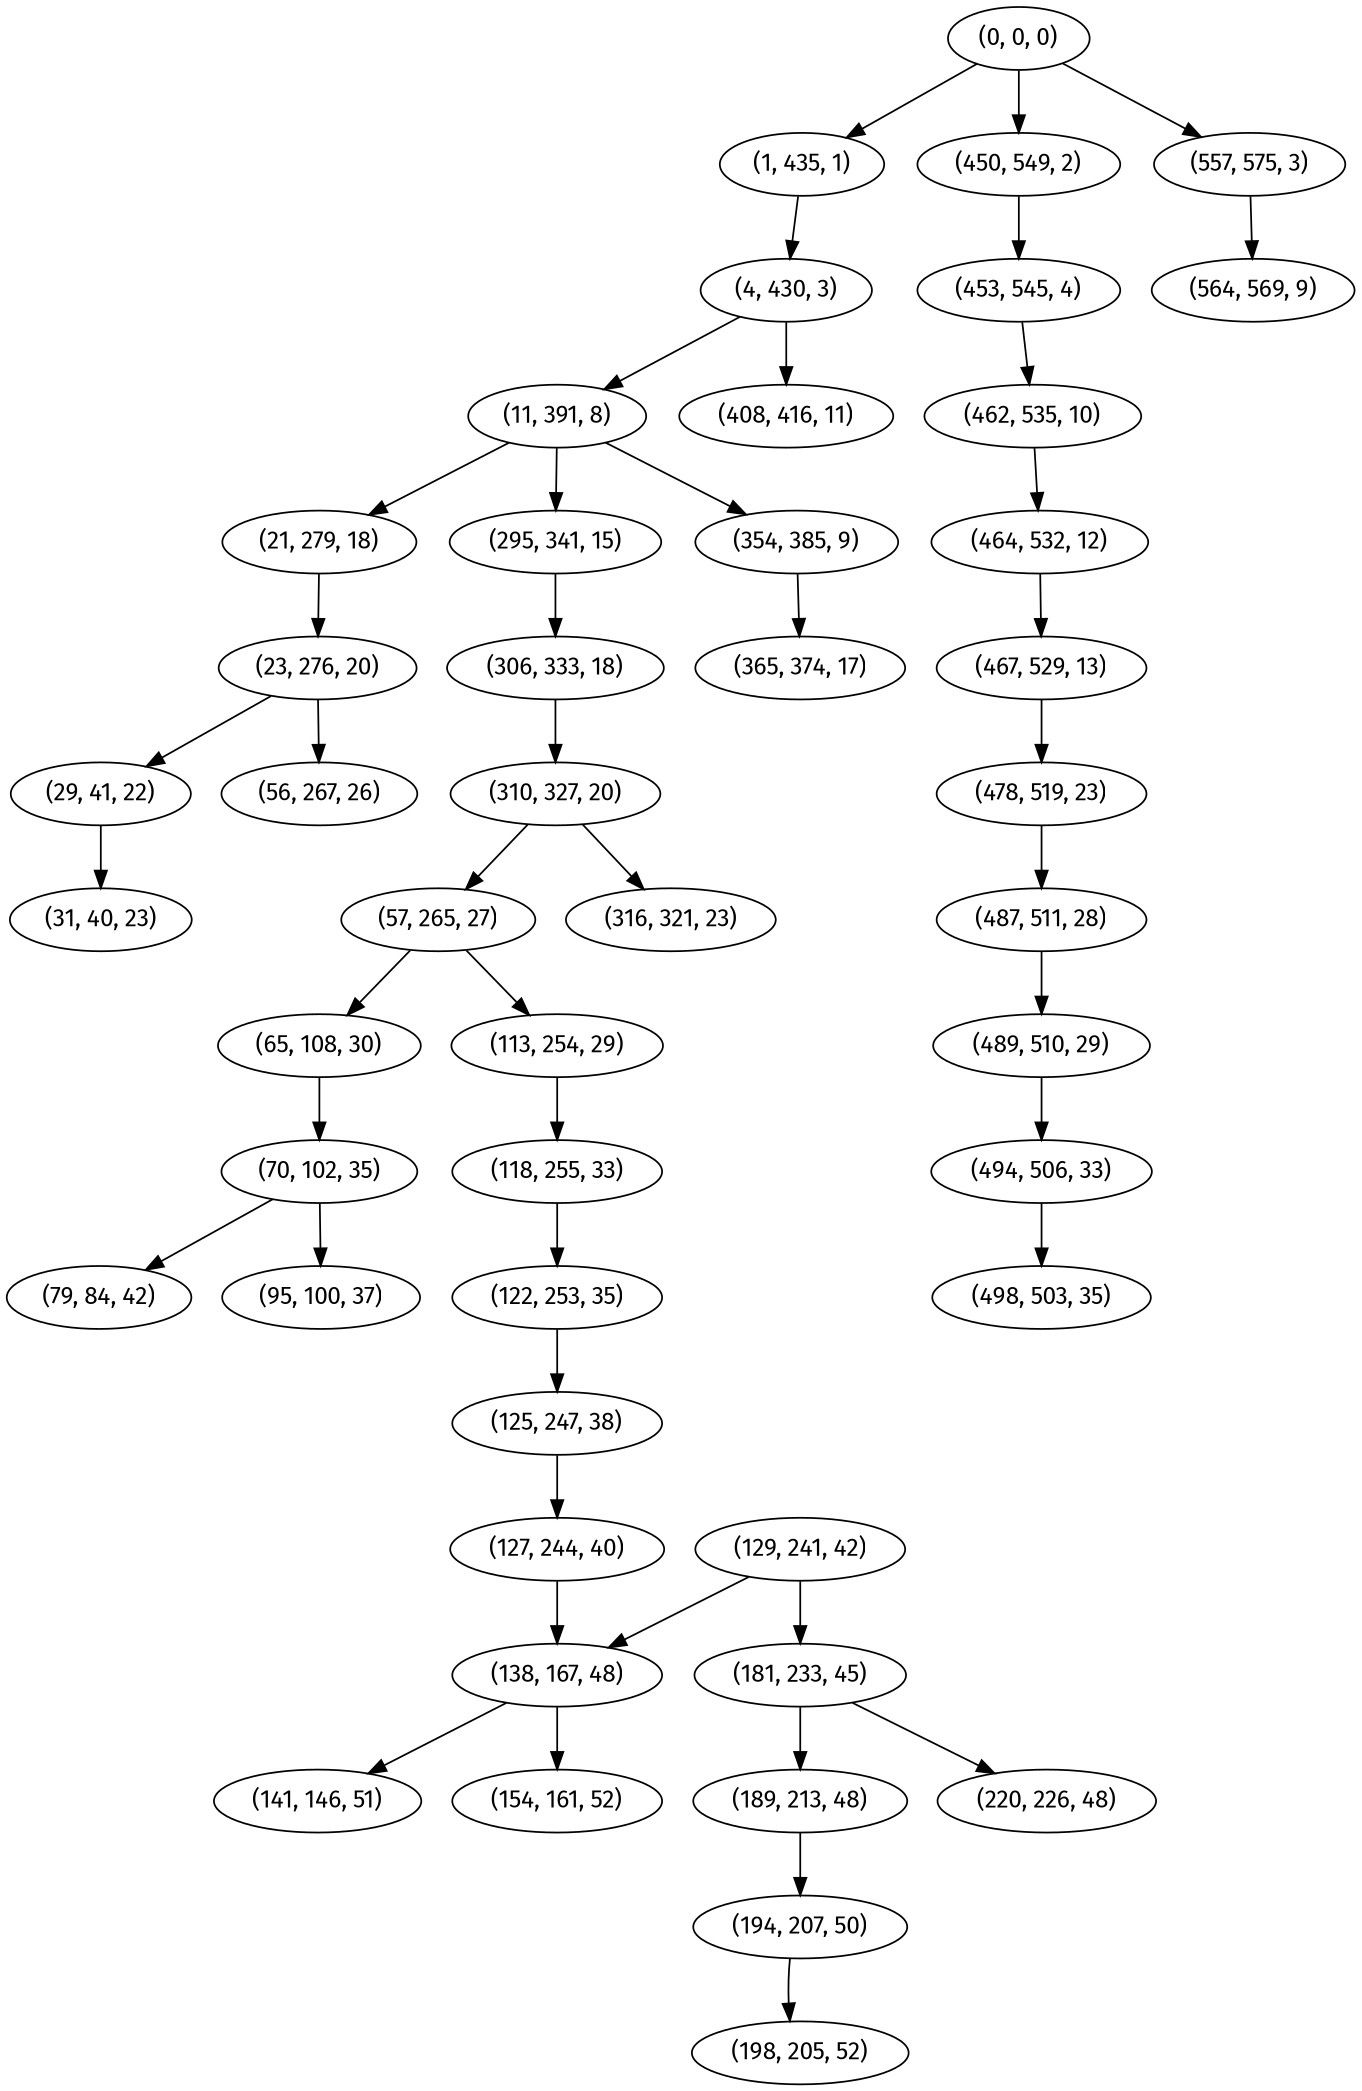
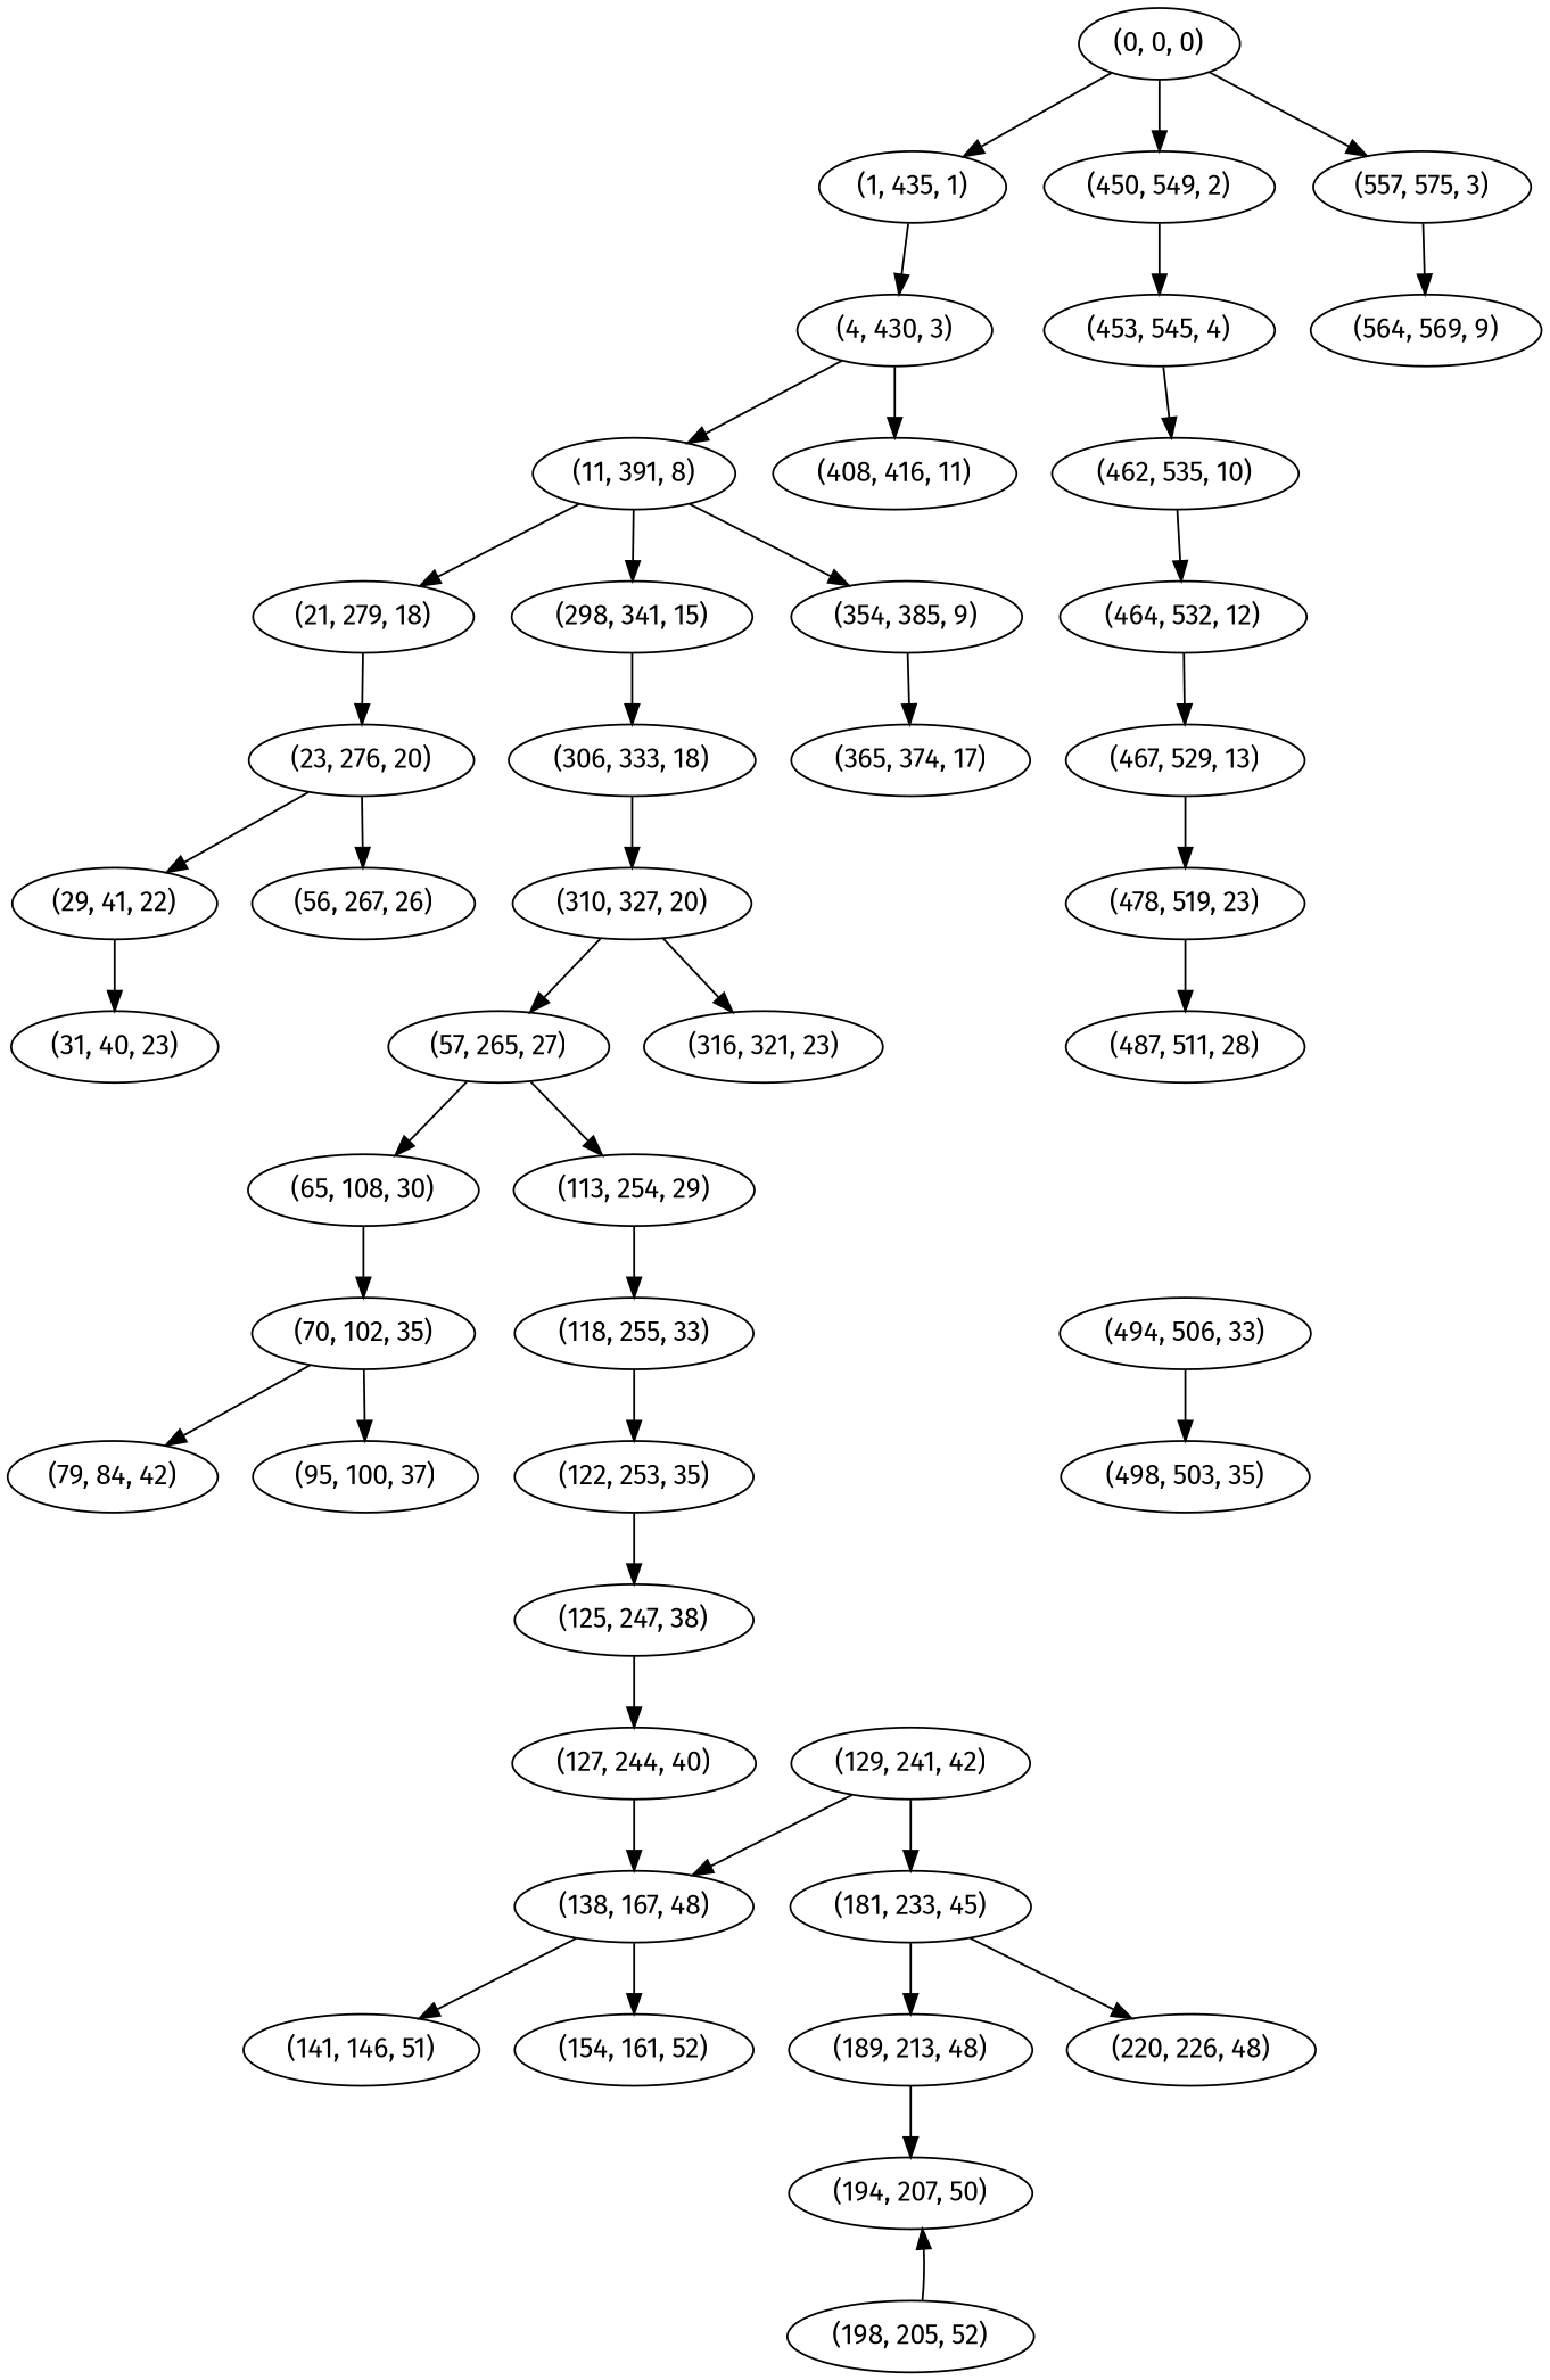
  digraph {
    fontname="Fira Sans"
    node [fontname="Fira Sans"]
    edge [fontname="Fira Sans"]
    "(0, 0, 0)"
    "(1, 435, 1)"
    "(450, 549, 2)"
    "(557, 575, 3)"
    "(4, 430, 3)"
    "(453, 545, 4)"
    "(564, 569, 9)"
    "(11, 391, 8)"
    "(408, 416, 11)"
    "(21, 279, 18)"
-   "(298, 341, 15)" [label="(295, 341, 15)"]
+   "(298, 341, 15)"
    "(354, 385, 9)"
    "(23, 276, 20)"
    "(306, 333, 18)"
    "(365, 374, 17)"
    "(29, 41, 22)"
    "(56, 267, 26)"
    "(31, 40, 23)"
    "(57, 265, 27)"
    "(65, 108, 30)"
    n21 [label="(113, 254, 29)"]
    "(70, 102, 35)"
    "(118, 255, 33)"
    "(79, 84, 42)"
    "(95, 100, 37)"
    "(122, 253, 35)"
    "(125, 247, 38)"
    "(127, 244, 40)"
    "(138, 167, 48)"
    "(129, 241, 42)"
    "(181, 233, 45)"
    "(141, 146, 51)"
    "(154, 161, 52)"
    "(189, 213, 48)"
    "(220, 226, 48)"
    "(194, 207, 50)"
    "(198, 205, 52)"
    "(310, 327, 20)"
    "(316, 321, 23)"
    "(462, 535, 10)"
    "(464, 532, 12)"
    "(467, 529, 13)"
    "(478, 519, 23)"
    "(487, 511, 28)"
-   "(489, 510, 29)"
    "(494, 506, 33)"
    "(498, 503, 35)"
    "(0, 0, 0)" -> "(1, 435, 1)"
    "(0, 0, 0)" -> "(450, 549, 2)"
    "(0, 0, 0)" -> "(557, 575, 3)"
    "(1, 435, 1)" -> "(4, 430, 3)"
    "(450, 549, 2)" -> "(453, 545, 4)"
    "(557, 575, 3)" -> "(564, 569, 9)"
    "(4, 430, 3)" -> "(11, 391, 8)"
    "(4, 430, 3)" -> "(408, 416, 11)"
    "(453, 545, 4)" -> "(462, 535, 10)"
    "(11, 391, 8)" -> "(21, 279, 18)"
    "(11, 391, 8)" -> "(298, 341, 15)"
    "(11, 391, 8)" -> "(354, 385, 9)"
    "(21, 279, 18)" -> "(23, 276, 20)"
    "(298, 341, 15)" -> "(306, 333, 18)"
    "(354, 385, 9)" -> "(365, 374, 17)"
    "(23, 276, 20)" -> "(29, 41, 22)"
    "(23, 276, 20)" -> "(56, 267, 26)"
    "(306, 333, 18)" -> "(310, 327, 20)"
    "(29, 41, 22)" -> "(31, 40, 23)"
    "(57, 265, 27)" -> "(65, 108, 30)"
    "(57, 265, 27)" -> n21
    "(65, 108, 30)" -> "(70, 102, 35)"
    n21 -> "(118, 255, 33)"
    "(70, 102, 35)" -> "(79, 84, 42)"
    "(70, 102, 35)" -> "(95, 100, 37)"
    "(118, 255, 33)" -> "(122, 253, 35)"
    "(122, 253, 35)" -> "(125, 247, 38)"
    "(125, 247, 38)" -> "(127, 244, 40)"
    "(127, 244, 40)" -> "(138, 167, 48)"
    "(138, 167, 48)" -> "(141, 146, 51)"
    "(138, 167, 48)" -> "(154, 161, 52)"
    "(129, 241, 42)" -> "(138, 167, 48)"
    "(129, 241, 42)" -> "(181, 233, 45)"
    "(181, 233, 45)" -> "(189, 213, 48)"
    "(181, 233, 45)" -> "(220, 226, 48)"
    "(189, 213, 48)" -> "(194, 207, 50)"
-   "(194, 207, 50)" -> "(198, 205, 52)"
+   "(198, 205, 52)" -> "(194, 207, 50)"
    "(310, 327, 20)" -> "(57, 265, 27)"
    "(310, 327, 20)" -> "(316, 321, 23)"
    "(462, 535, 10)" -> "(464, 532, 12)"
    "(464, 532, 12)" -> "(467, 529, 13)"
    "(467, 529, 13)" -> "(478, 519, 23)"
    "(478, 519, 23)" -> "(487, 511, 28)"
-   "(487, 511, 28)" -> "(489, 510, 29)"
-   "(489, 510, 29)" -> "(494, 506, 33)"
    "(494, 506, 33)" -> "(498, 503, 35)"
  }
